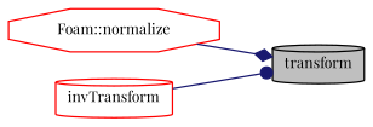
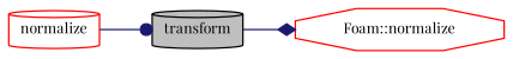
  digraph {
    fontname="Playfair Display"
    rankdir=LR
    node [color=red fontname="Playfair Display" fontsize=10 shape=cylinder]
    edge [color=midnightblue fontname="Playfair Display" fontsize=10 labelfontname=FreeSans labelfontsize=10 style=solid]
    n1 [color=black fillcolor=grey75 fontcolor=black height=0.2 label=transform style=filled width=0.4]
    n2 [height=0.2 label="Foam::normalize" shape=octagon width=0.4]
-   n3 [height=0.2 label=invTransform width=0.4]
-   n2 -> n1 [arrowhead=diamond]
+   n3 [height=0.2 label=normalize width=0.4]
+   n1 -> n2 [arrowhead=diamond]
    n3 -> n1 [arrowhead=dot]
  }
